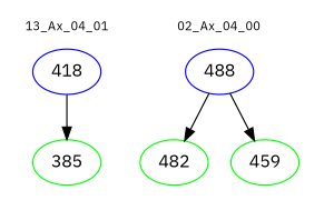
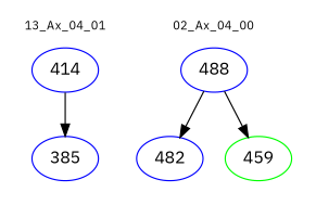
  digraph {
    fontname="IBM Plex Sans"
    node [color=green fontname="IBM Plex Sans"]
    edge [color=black fontname="IBM Plex Sans"]
-   n1 [color=blue label=418]
-   n2 [label=385]
+   n1 [color=blue label=414]
+   n2 [color=blue label=385]
    n3 [color=blue label=488]
-   n4 [label=482]
+   n4 [color=blue label=482]
    n5 [label=459]
    subgraph cluster_1 {
      color=white
      fontsize=10
      label="13_Ax_04_01"
      n1
      n2
    }
    subgraph cluster_2 {
      color=white
      fontsize=10
      label="02_Ax_04_00"
      n3
      n4
      n5
    }
    n1 -> n2
    n3 -> n4
    n3 -> n5
  }
